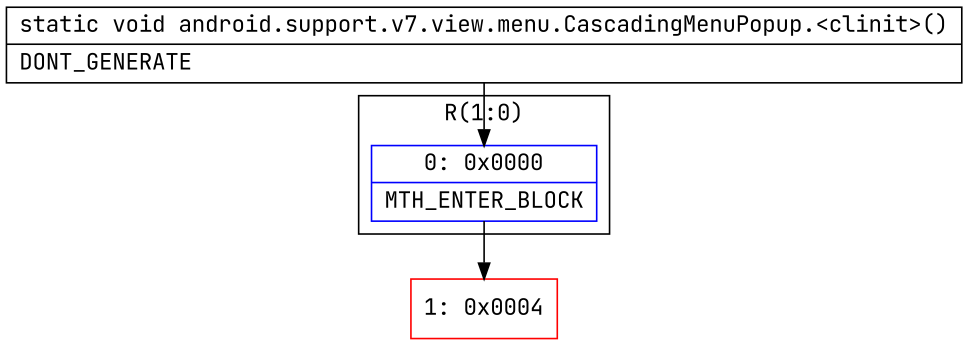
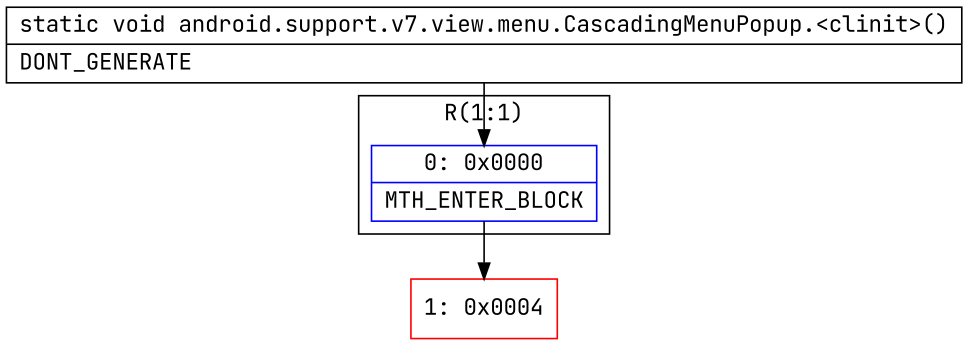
  digraph {
    fontname="JetBrains Mono"
    node [shape=record fontname="JetBrains Mono"]
    edge [fontname="JetBrains Mono"]
    n1 [color=blue label="{0\:\ 0x0000|MTH_ENTER_BLOCK\l}"]
    n2 [color=red label="{1\:\ 0x0004}"]
    n3 [label="{static void android.support.v7.view.menu.CascadingMenuPopup.\<clinit\>()  | DONT_GENERATE\l}"]
    subgraph cluster_1 {
-     label="R(1:0)"
+     label="R(1:1)"
      n1
    }
    n1 -> n2
    n3 -> n1
  }
